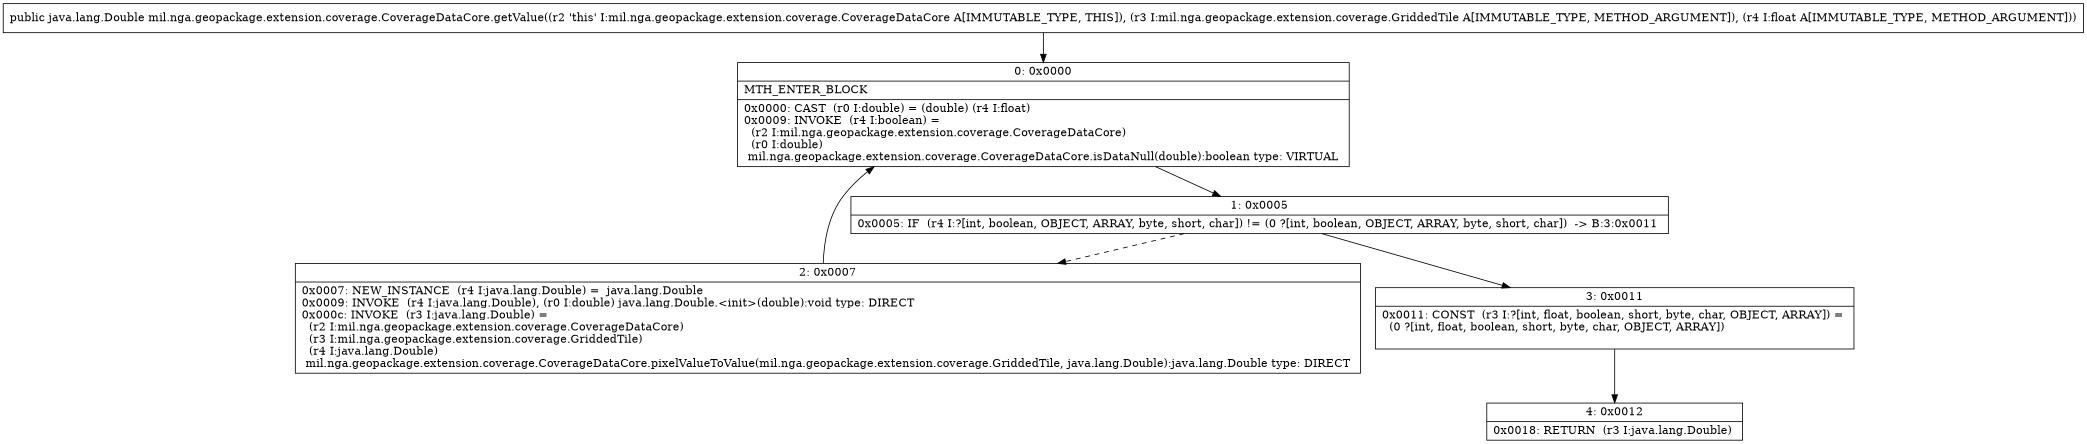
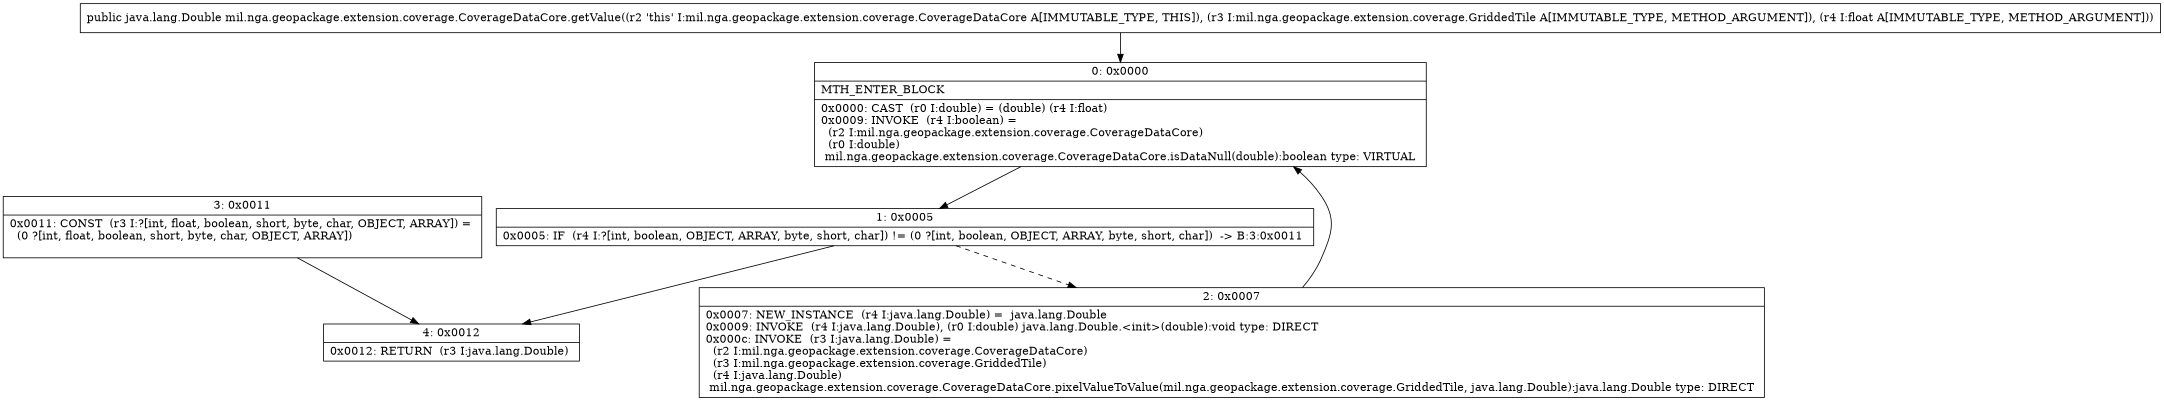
  digraph {
    node [shape=record]
    n1 [label="{0\:\ 0x0000|MTH_ENTER_BLOCK\l|0x0000: CAST  (r0 I:double) = (double) (r4 I:float) \l0x0009: INVOKE  (r4 I:boolean) = \l  (r2 I:mil.nga.geopackage.extension.coverage.CoverageDataCore)\l  (r0 I:double)\l mil.nga.geopackage.extension.coverage.CoverageDataCore.isDataNull(double):boolean type: VIRTUAL \l}"]
    n2 [label="{1\:\ 0x0005|0x0005: IF  (r4 I:?[int, boolean, OBJECT, ARRAY, byte, short, char]) != (0 ?[int, boolean, OBJECT, ARRAY, byte, short, char])  \-\> B:3:0x0011 \l}"]
    n3 [label="{2\:\ 0x0007|0x0007: NEW_INSTANCE  (r4 I:java.lang.Double) =  java.lang.Double \l0x0009: INVOKE  (r4 I:java.lang.Double), (r0 I:double) java.lang.Double.\<init\>(double):void type: DIRECT \l0x000c: INVOKE  (r3 I:java.lang.Double) = \l  (r2 I:mil.nga.geopackage.extension.coverage.CoverageDataCore)\l  (r3 I:mil.nga.geopackage.extension.coverage.GriddedTile)\l  (r4 I:java.lang.Double)\l mil.nga.geopackage.extension.coverage.CoverageDataCore.pixelValueToValue(mil.nga.geopackage.extension.coverage.GriddedTile, java.lang.Double):java.lang.Double type: DIRECT \l}"]
    n4 [label="{3\:\ 0x0011|0x0011: CONST  (r3 I:?[int, float, boolean, short, byte, char, OBJECT, ARRAY]) = \l  (0 ?[int, float, boolean, short, byte, char, OBJECT, ARRAY])\l \l}"]
-   n5 [label="{4\:\ 0x0012|0x0018: RETURN  (r3 I:java.lang.Double) \l}"]
+   n5 [label="{4\:\ 0x0012|0x0012: RETURN  (r3 I:java.lang.Double) \l}"]
    n6 [label="{public java.lang.Double mil.nga.geopackage.extension.coverage.CoverageDataCore.getValue((r2 'this' I:mil.nga.geopackage.extension.coverage.CoverageDataCore A[IMMUTABLE_TYPE, THIS]), (r3 I:mil.nga.geopackage.extension.coverage.GriddedTile A[IMMUTABLE_TYPE, METHOD_ARGUMENT]), (r4 I:float A[IMMUTABLE_TYPE, METHOD_ARGUMENT])) }"]
    n1 -> n2
    n2 -> n3 [style=dashed]
-   n2 -> n4
+   n2 -> n5
    n3 -> n1
    n4 -> n5
    n6 -> n1
  }
